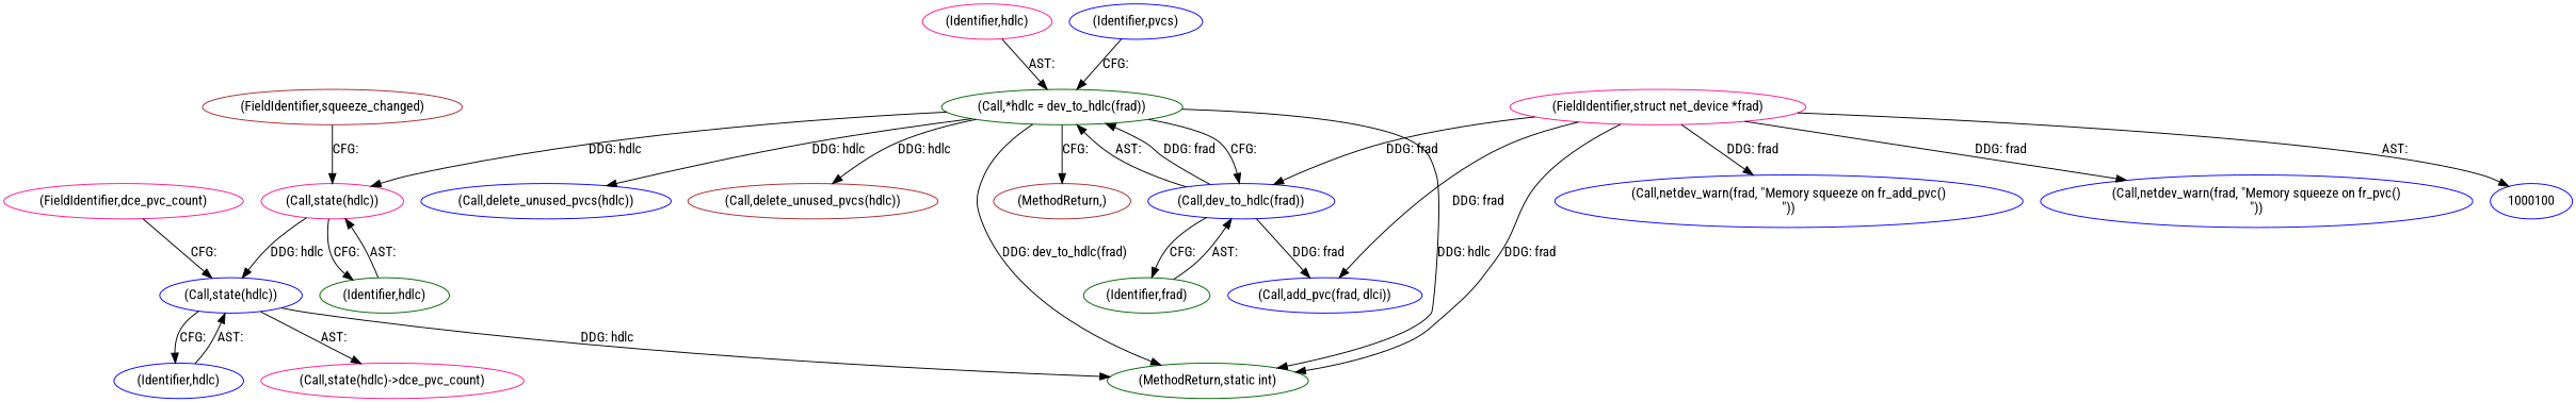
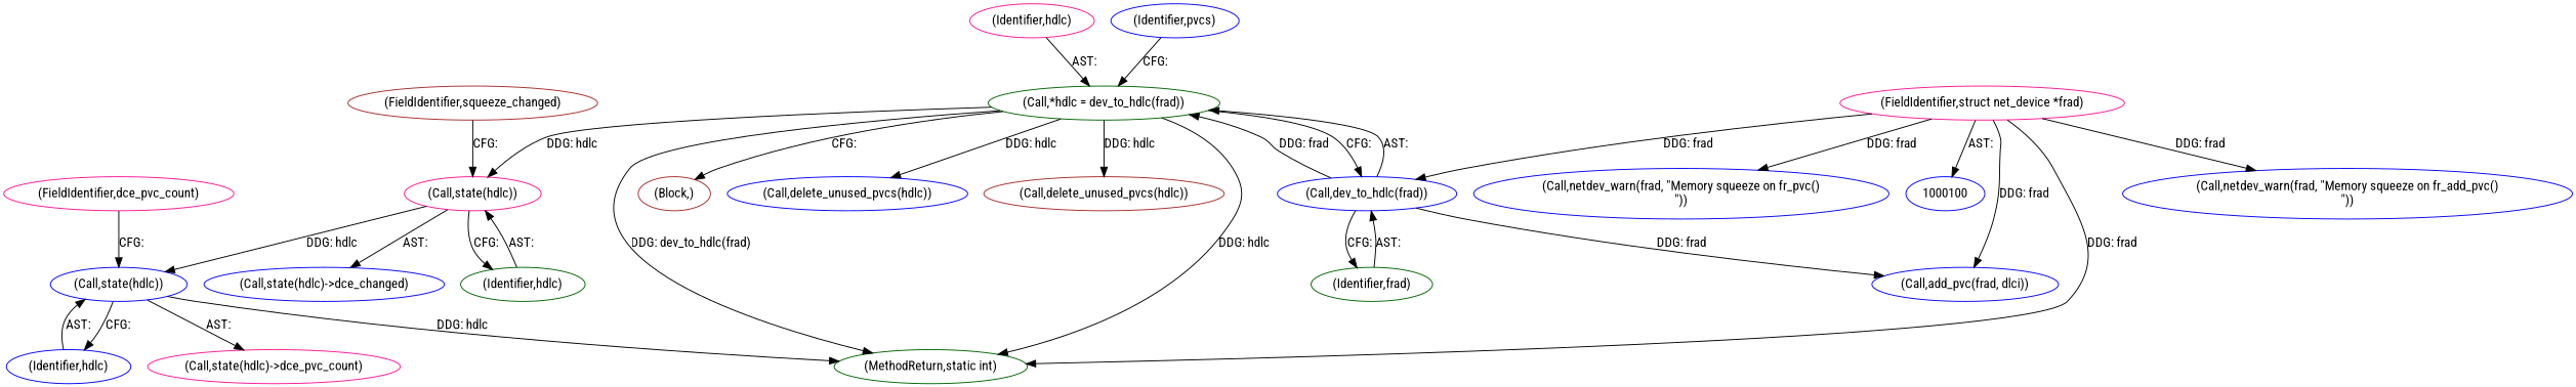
  digraph {
    fontname="Roboto Condensed"
    node [color=blue fontname="Roboto Condensed"]
    edge [fontname="Roboto Condensed"]
    n1 [label="(Call,state(hdlc))"]
    n2 [color=darkgreen label="(MethodReturn,static int)"]
    n3 [label="(Identifier,hdlc)"]
    n4 [color=deeppink label="(Call,state(hdlc)->dce_pvc_count)"]
    n5 [color=deeppink label="(Call,state(hdlc))"]
    n6 [color=darkgreen label="(Identifier,hdlc)"]
+   n7 [label="(Call,state(hdlc)->dce_changed)"]
    n8 [color=darkgreen label="(Call,*hdlc = dev_to_hdlc(frad))"]
    n9 [label="(Call,dev_to_hdlc(frad))"]
-   n10 [color=brown label="(MethodReturn,)"]
+   n10 [color=brown label="(Block,)"]
    n11 [label="(Call,delete_unused_pvcs(hdlc))"]
    n12 [color=brown label="(Call,delete_unused_pvcs(hdlc))"]
    n13 [label="(Call,add_pvc(frad, dlci))"]
    n14 [color=darkgreen label="(Identifier,frad)"]
    n15 [color=deeppink label="(FieldIdentifier,struct net_device *frad)"]
    n16 [label="(Call,netdev_warn(frad, \"Memory squeeze on fr_add_pvc()\n\"))"]
    n17 [label="(Call,netdev_warn(frad, \"Memory squeeze on fr_pvc()\n\"))"]
    1000100
    n19 [color=deeppink label="(Identifier,hdlc)"]
    n20 [label="(Identifier,pvcs)"]
    n21 [color=deeppink label="(FieldIdentifier,dce_pvc_count)"]
    n22 [color=brown label="(FieldIdentifier,squeeze_changed)"]
    n1 -> n2 [label="DDG: hdlc"]
    n1 -> n3 [label="CFG: "]
    n1 -> n4 [label="AST: "]
    n3 -> n1 [label="AST: "]
    n5 -> n1 [label="DDG: hdlc"]
    n5 -> n6 [label="CFG: "]
+   n5 -> n7 [label="AST: "]
    n6 -> n5 [label="AST: "]
    n8 -> n2 [label="DDG: dev_to_hdlc(frad)"]
    n8 -> n2 [label="DDG: hdlc"]
    n8 -> n5 [label="DDG: hdlc"]
    n8 -> n9 [label="CFG: "]
    n8 -> n10 [label="CFG: "]
    n8 -> n11 [label="DDG: hdlc"]
    n8 -> n12 [label="DDG: hdlc"]
    n9 -> n8 [label="AST: "]
    n9 -> n8 [label="DDG: frad"]
    n9 -> n13 [label="DDG: frad"]
    n9 -> n14 [label="CFG: "]
    n14 -> n9 [label="AST: "]
    n15 -> n2 [label="DDG: frad"]
    n15 -> n9 [label="DDG: frad"]
    n15 -> n13 [label="DDG: frad"]
    n15 -> n16 [label="DDG: frad"]
    n15 -> n17 [label="DDG: frad"]
    n15 -> 1000100 [label="AST: "]
    n19 -> n8 [label="AST: "]
    n20 -> n8 [label="CFG: "]
    n21 -> n1 [label="CFG: "]
    n22 -> n5 [label="CFG: "]
  }
